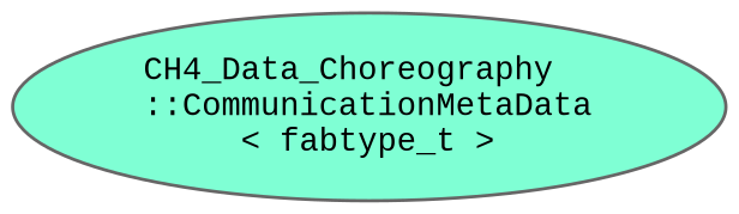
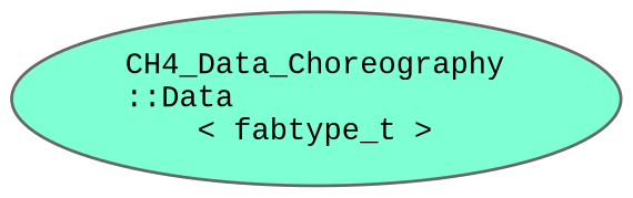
  digraph {
    rankdir=LR
    fontname="Liberation Mono"
-   n1 [color=gray40 fillcolor=aquamarine fontname="Liberation Mono" fontsize=10 height=0.2 label="CH4_Data_Choreography\l::CommunicationMetaData\l\< fabtype_t \>" shape=ellipse style=filled width=0.4]
+   n1 [color=gray40 fillcolor=aquamarine fontname="Liberation Mono" fontsize=10 height=0.2 label="CH4_Data_Choreography\l::Data\l\< fabtype_t \>" shape=ellipse style=filled width=0.4]
  }
